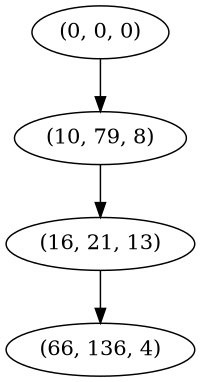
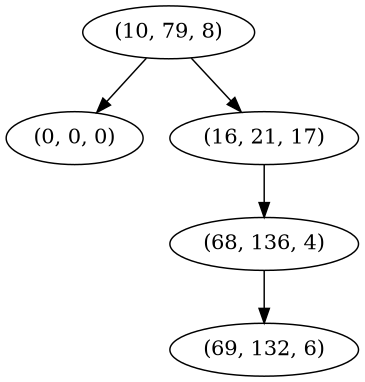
  digraph {
    n1 [label="(10, 79, 8)"]
    "(0, 0, 0)"
-   "(16, 21, 13)"
-   "(66, 136, 4)"
+   "(16, 21, 13)" [label="(16, 21, 17)"]
+   "(66, 136, 4)" [label="(68, 136, 4)"]
+   "(69, 132, 6)"
    n1 -> "(16, 21, 13)"
-   "(0, 0, 0)" -> n1
+   n1 -> "(0, 0, 0)"
    "(16, 21, 13)" -> "(66, 136, 4)"
+   "(66, 136, 4)" -> "(69, 132, 6)"
  }
